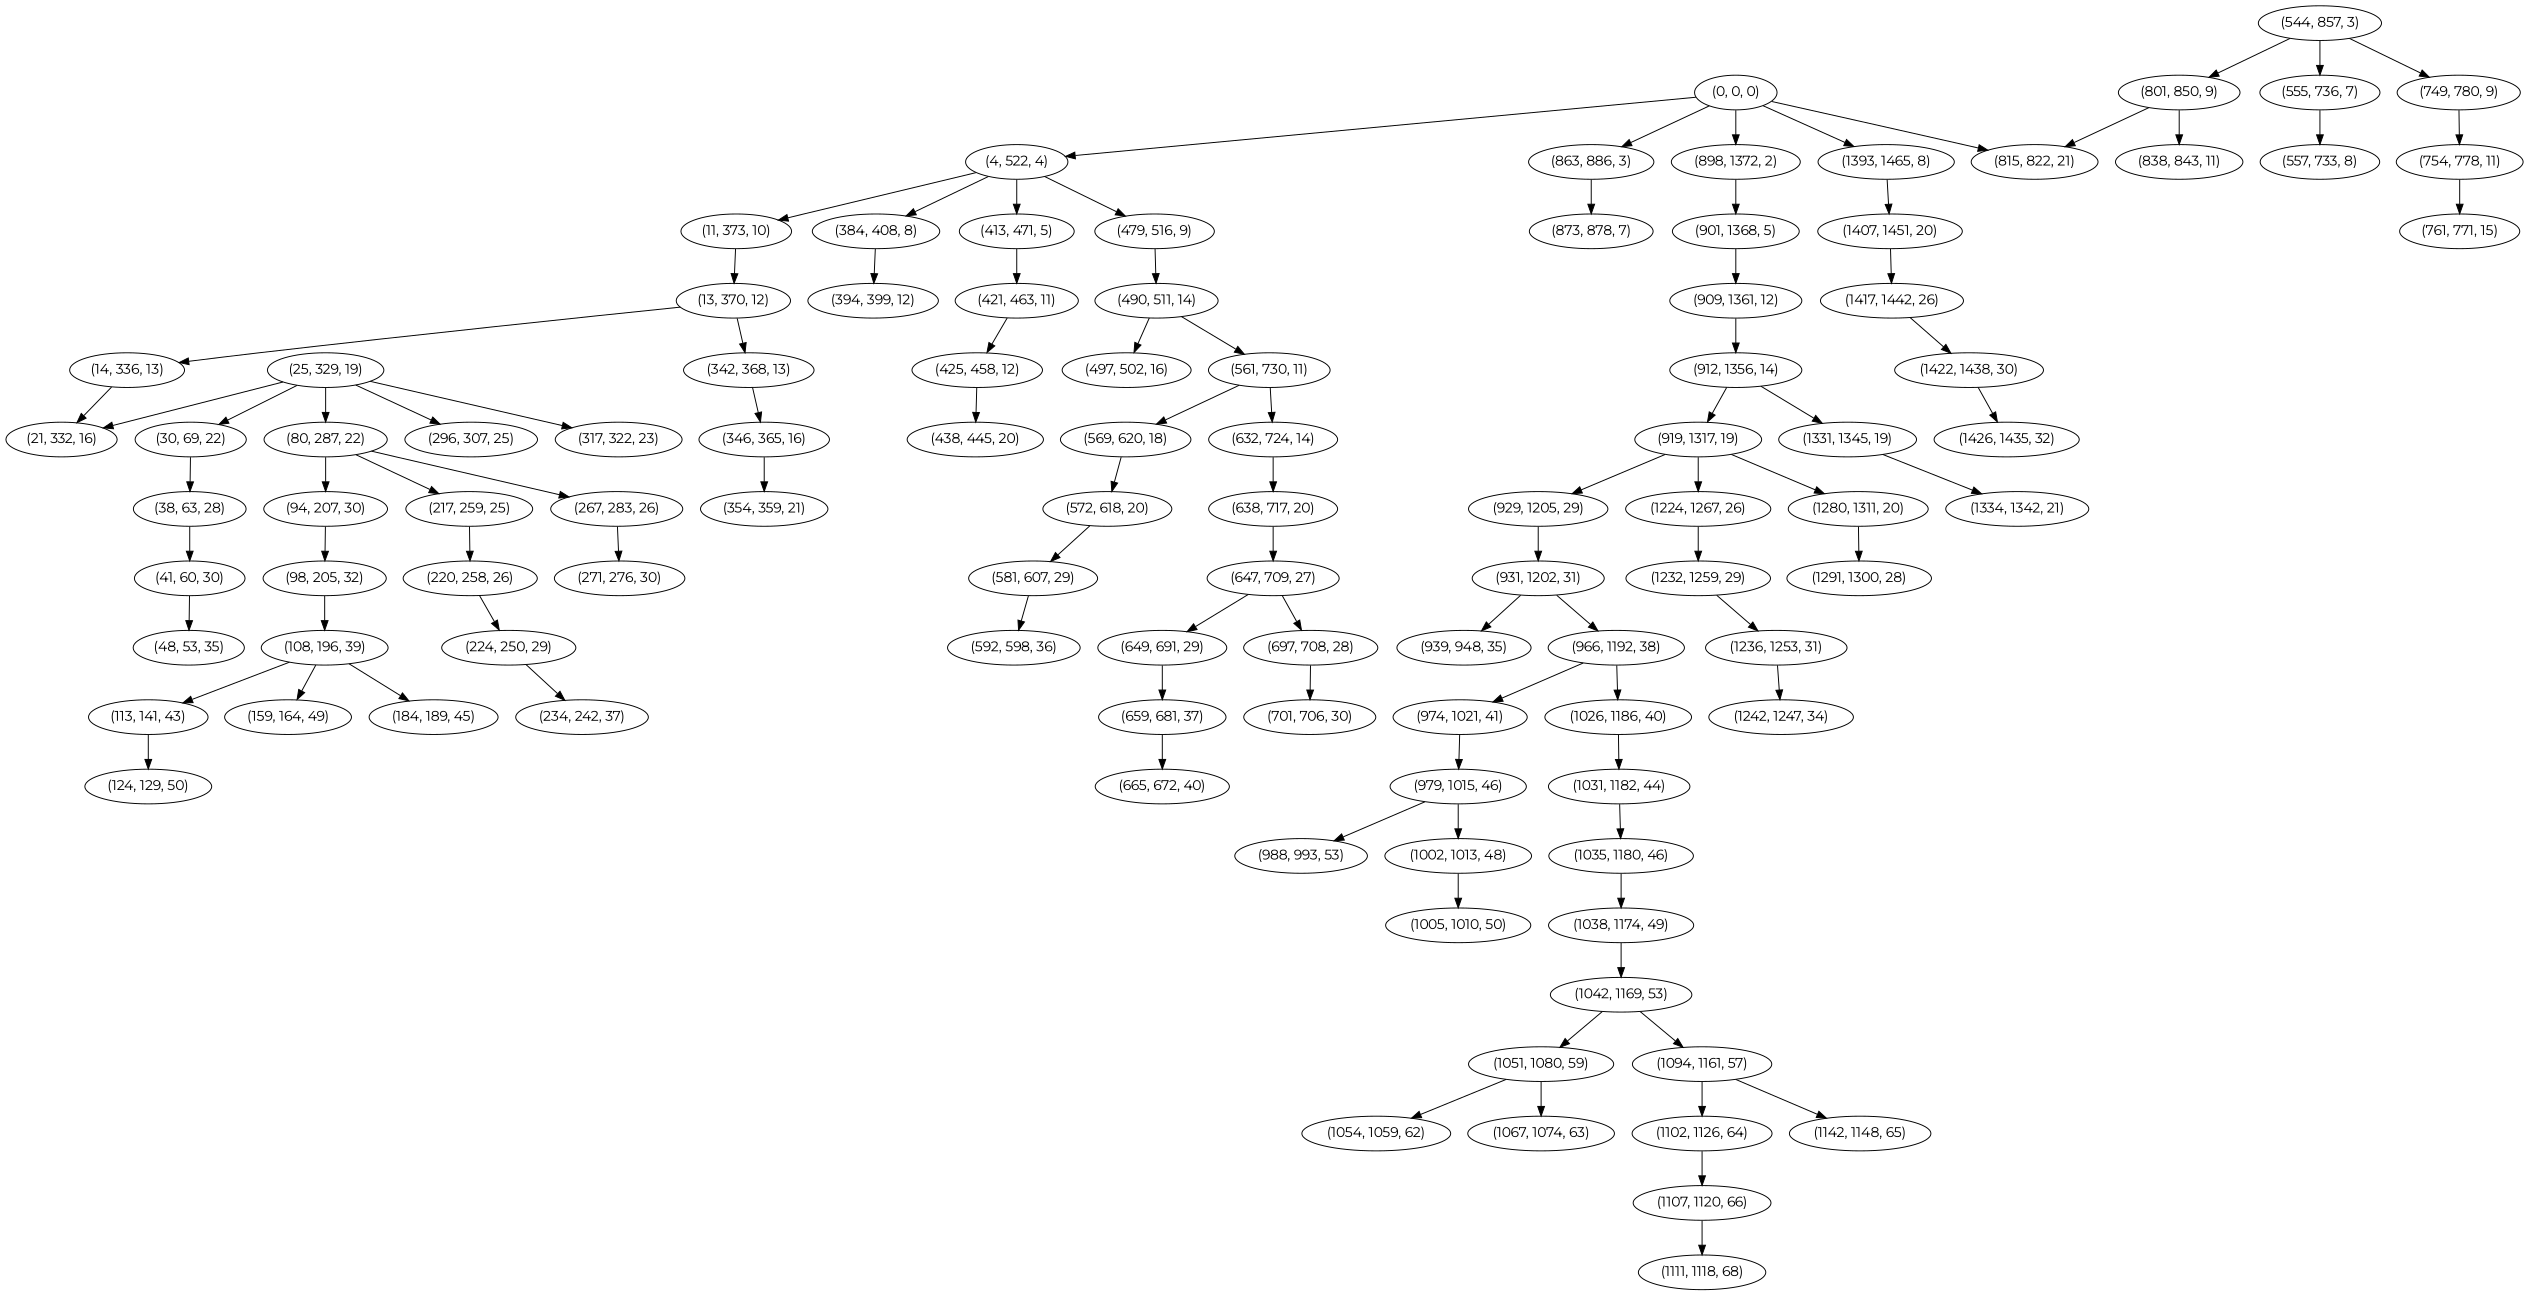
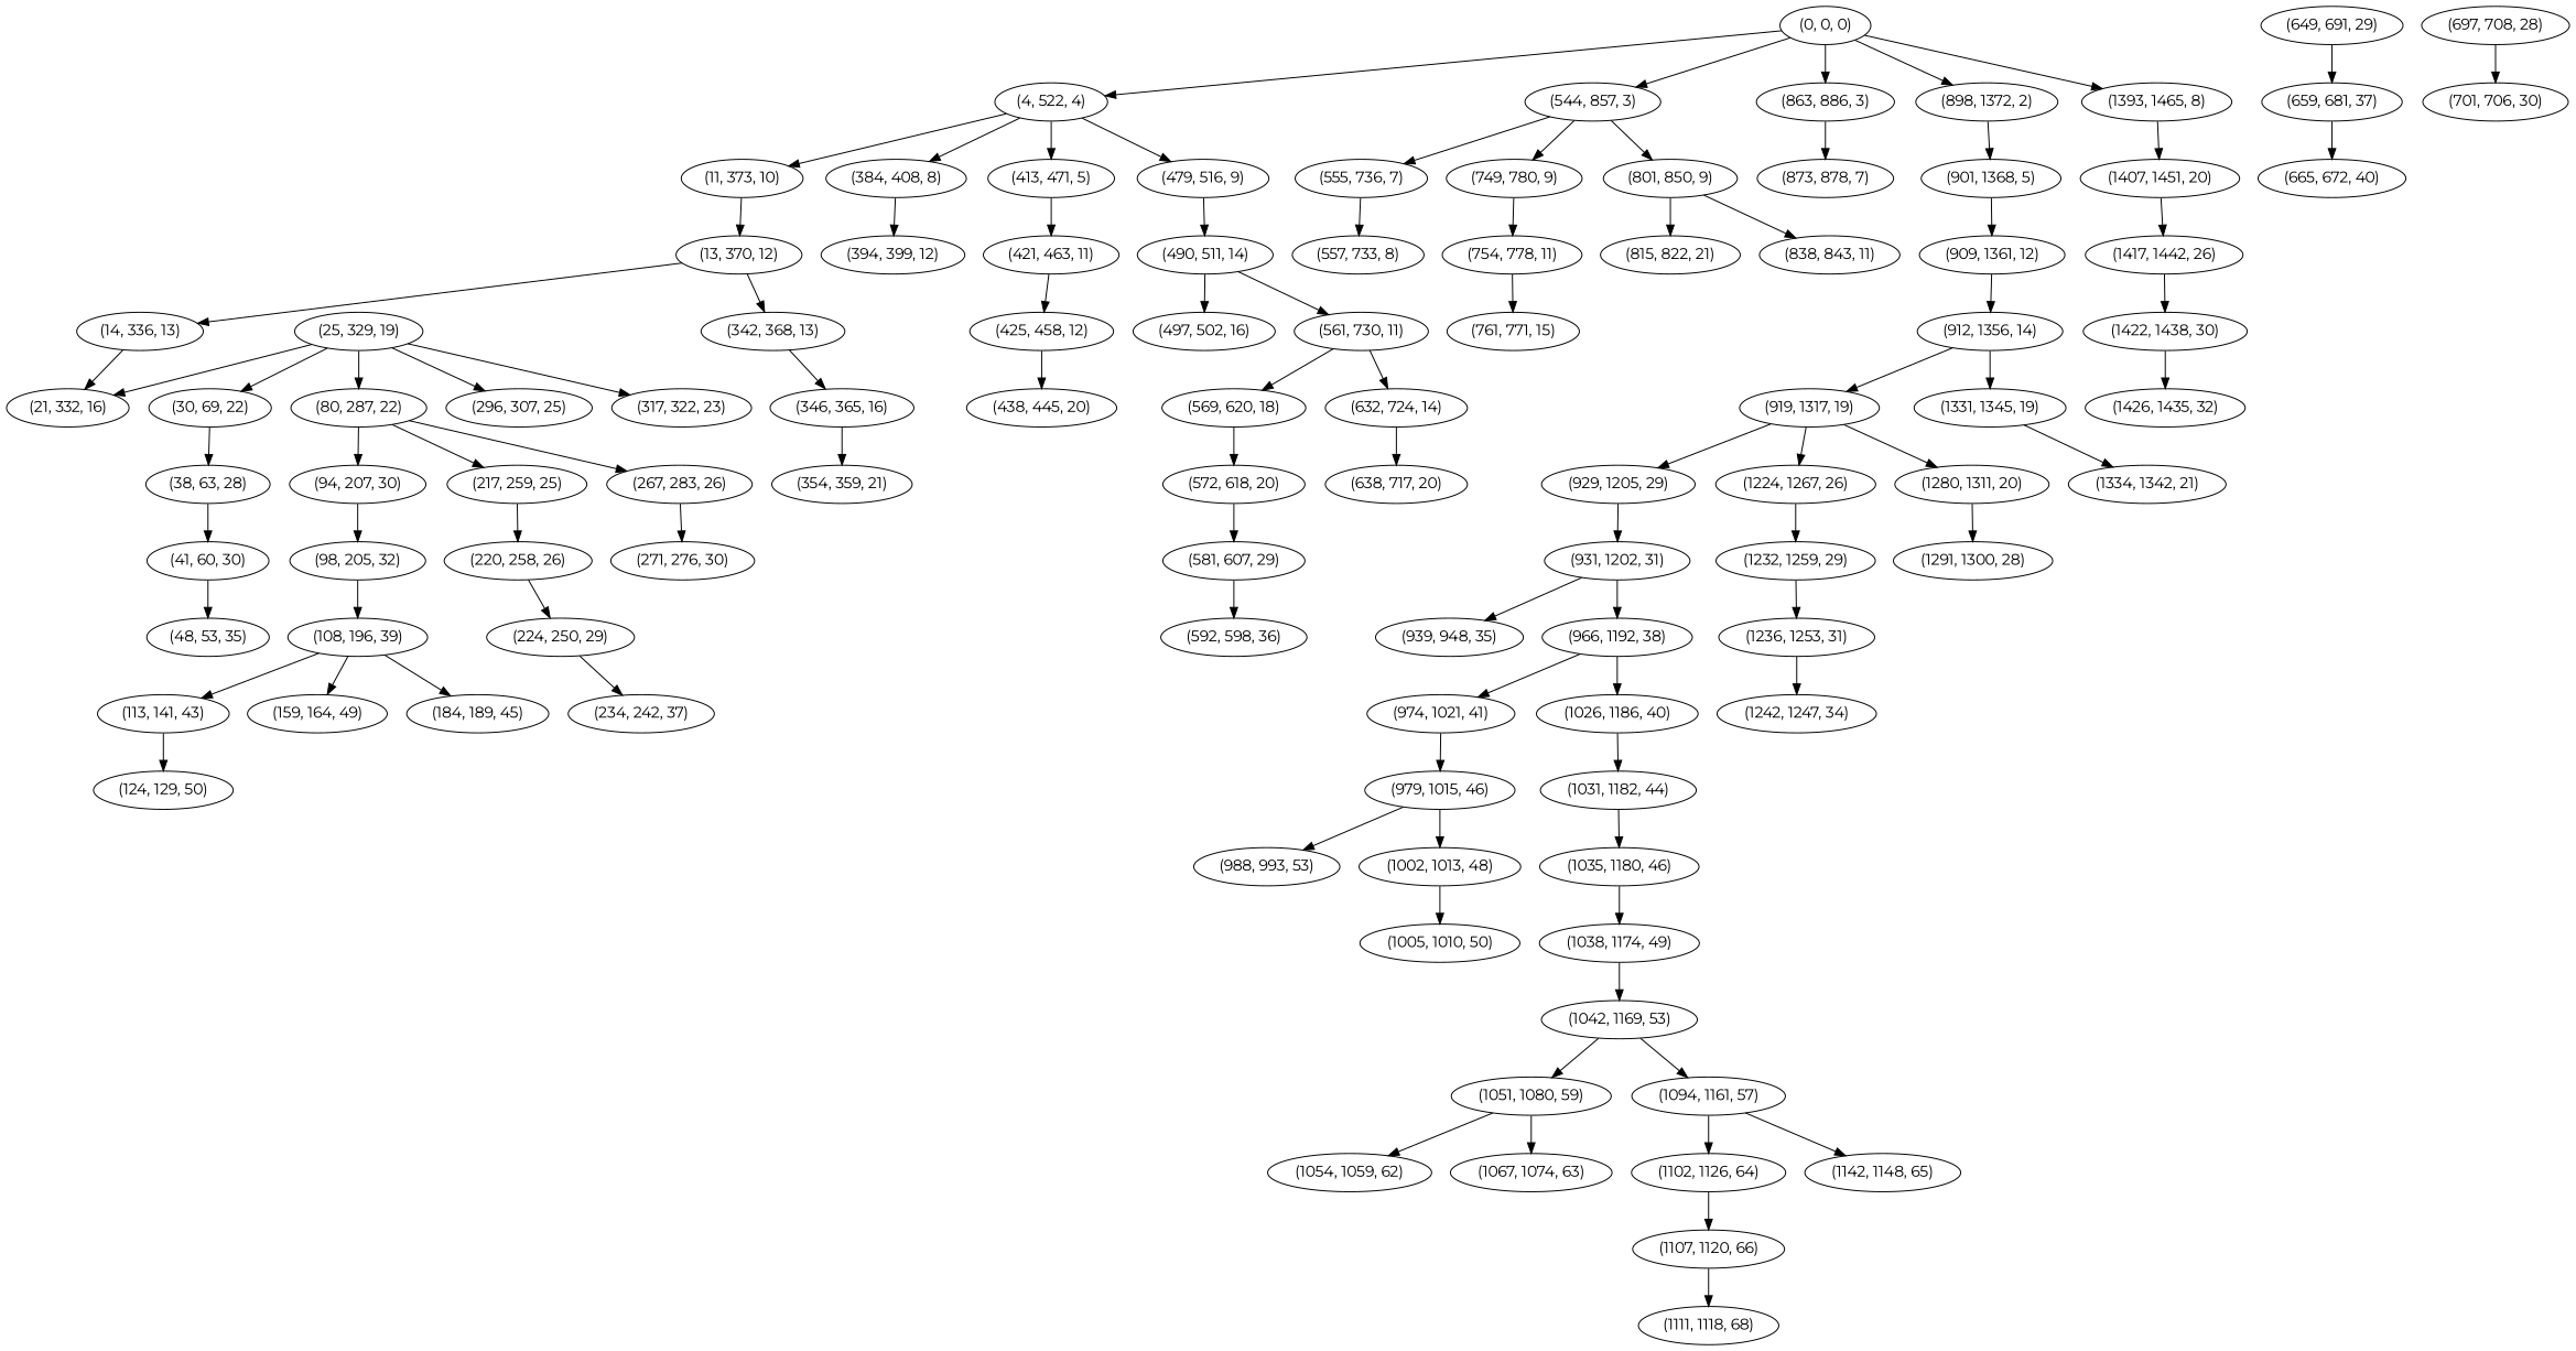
  digraph {
    fontname=Montserrat
    node [fontname=Montserrat]
    edge [fontname=Montserrat]
    "(0, 0, 0)"
    "(4, 522, 4)"
    "(544, 857, 3)"
    "(863, 886, 3)"
    "(898, 1372, 2)"
    "(1393, 1465, 8)"
    "(11, 373, 10)"
    "(384, 408, 8)"
    "(413, 471, 5)"
    "(479, 516, 9)"
    "(555, 736, 7)"
    "(749, 780, 9)"
    "(801, 850, 9)"
    "(873, 878, 7)"
    "(901, 1368, 5)"
    "(1407, 1451, 20)"
    "(13, 370, 12)"
    "(394, 399, 12)"
    "(421, 463, 11)"
    "(490, 511, 14)"
    "(14, 336, 13)"
    "(342, 368, 13)"
    "(21, 332, 16)"
    "(346, 365, 16)"
    "(25, 329, 19)"
    "(30, 69, 22)"
    "(80, 287, 22)"
    "(296, 307, 25)"
    "(317, 322, 23)"
    "(38, 63, 28)"
    "(94, 207, 30)"
    "(217, 259, 25)"
    "(267, 283, 26)"
    "(41, 60, 30)"
    "(48, 53, 35)"
    "(98, 205, 32)"
    "(220, 258, 26)"
    "(271, 276, 30)"
    "(108, 196, 39)"
    "(113, 141, 43)"
    "(159, 164, 49)"
    "(184, 189, 45)"
    "(124, 129, 50)"
    "(224, 250, 29)"
    "(234, 242, 37)"
    "(354, 359, 21)"
    "(425, 458, 12)"
    "(438, 445, 20)"
    "(497, 502, 16)"
    "(561, 730, 11)"
    "(557, 733, 8)"
    "(754, 778, 11)"
    "(815, 822, 21)"
    "(838, 843, 11)"
    "(569, 620, 18)"
    "(632, 724, 14)"
    "(572, 618, 20)"
    "(638, 717, 20)"
    "(581, 607, 29)"
    "(592, 598, 36)"
-   "(647, 709, 27)"
    "(649, 691, 29)"
    "(697, 708, 28)"
    "(659, 681, 37)"
    "(701, 706, 30)"
    "(665, 672, 40)"
    "(761, 771, 15)"
    "(909, 1361, 12)"
    "(912, 1356, 14)"
    "(919, 1317, 19)"
    "(1331, 1345, 19)"
    "(929, 1205, 29)"
    "(1224, 1267, 26)"
    "(1280, 1311, 20)"
    "(1334, 1342, 21)"
    "(931, 1202, 31)"
    "(1232, 1259, 29)"
    "(1291, 1300, 28)"
    "(939, 948, 35)"
    "(966, 1192, 38)"
    "(974, 1021, 41)"
    "(1026, 1186, 40)"
    "(979, 1015, 46)"
    "(1031, 1182, 44)"
    "(988, 993, 53)"
    "(1002, 1013, 48)"
    "(1005, 1010, 50)"
    "(1035, 1180, 46)"
    "(1038, 1174, 49)"
    "(1042, 1169, 53)"
    "(1051, 1080, 59)"
    "(1094, 1161, 57)"
    "(1054, 1059, 62)"
    "(1067, 1074, 63)"
    "(1102, 1126, 64)"
    "(1142, 1148, 65)"
    "(1107, 1120, 66)"
    "(1111, 1118, 68)"
    "(1236, 1253, 31)"
    "(1242, 1247, 34)"
    "(1417, 1442, 26)"
    "(1422, 1438, 30)"
    "(1426, 1435, 32)"
    "(0, 0, 0)" -> "(4, 522, 4)"
-   "(0, 0, 0)" -> "(815, 822, 21)"
+   "(0, 0, 0)" -> "(544, 857, 3)"
    "(0, 0, 0)" -> "(863, 886, 3)"
    "(0, 0, 0)" -> "(898, 1372, 2)"
    "(0, 0, 0)" -> "(1393, 1465, 8)"
    "(4, 522, 4)" -> "(11, 373, 10)"
    "(4, 522, 4)" -> "(384, 408, 8)"
    "(4, 522, 4)" -> "(413, 471, 5)"
    "(4, 522, 4)" -> "(479, 516, 9)"
    "(544, 857, 3)" -> "(555, 736, 7)"
    "(544, 857, 3)" -> "(749, 780, 9)"
    "(544, 857, 3)" -> "(801, 850, 9)"
    "(863, 886, 3)" -> "(873, 878, 7)"
    "(898, 1372, 2)" -> "(901, 1368, 5)"
    "(1393, 1465, 8)" -> "(1407, 1451, 20)"
    "(11, 373, 10)" -> "(13, 370, 12)"
    "(384, 408, 8)" -> "(394, 399, 12)"
    "(413, 471, 5)" -> "(421, 463, 11)"
    "(479, 516, 9)" -> "(490, 511, 14)"
    "(555, 736, 7)" -> "(557, 733, 8)"
    "(749, 780, 9)" -> "(754, 778, 11)"
    "(801, 850, 9)" -> "(815, 822, 21)"
    "(801, 850, 9)" -> "(838, 843, 11)"
    "(901, 1368, 5)" -> "(909, 1361, 12)"
    "(1407, 1451, 20)" -> "(1417, 1442, 26)"
    "(13, 370, 12)" -> "(14, 336, 13)"
    "(13, 370, 12)" -> "(342, 368, 13)"
    "(421, 463, 11)" -> "(425, 458, 12)"
    "(490, 511, 14)" -> "(497, 502, 16)"
    "(490, 511, 14)" -> "(561, 730, 11)"
    "(14, 336, 13)" -> "(21, 332, 16)"
    "(342, 368, 13)" -> "(346, 365, 16)"
    "(346, 365, 16)" -> "(354, 359, 21)"
    "(25, 329, 19)" -> "(21, 332, 16)"
    "(25, 329, 19)" -> "(30, 69, 22)"
    "(25, 329, 19)" -> "(80, 287, 22)"
    "(25, 329, 19)" -> "(296, 307, 25)"
    "(25, 329, 19)" -> "(317, 322, 23)"
    "(30, 69, 22)" -> "(38, 63, 28)"
    "(80, 287, 22)" -> "(94, 207, 30)"
    "(80, 287, 22)" -> "(217, 259, 25)"
    "(80, 287, 22)" -> "(267, 283, 26)"
    "(38, 63, 28)" -> "(41, 60, 30)"
    "(94, 207, 30)" -> "(98, 205, 32)"
    "(217, 259, 25)" -> "(220, 258, 26)"
    "(267, 283, 26)" -> "(271, 276, 30)"
    "(41, 60, 30)" -> "(48, 53, 35)"
    "(98, 205, 32)" -> "(108, 196, 39)"
    "(220, 258, 26)" -> "(224, 250, 29)"
    "(108, 196, 39)" -> "(113, 141, 43)"
    "(108, 196, 39)" -> "(159, 164, 49)"
    "(108, 196, 39)" -> "(184, 189, 45)"
    "(113, 141, 43)" -> "(124, 129, 50)"
    "(224, 250, 29)" -> "(234, 242, 37)"
    "(425, 458, 12)" -> "(438, 445, 20)"
    "(561, 730, 11)" -> "(569, 620, 18)"
    "(561, 730, 11)" -> "(632, 724, 14)"
    "(754, 778, 11)" -> "(761, 771, 15)"
    "(569, 620, 18)" -> "(572, 618, 20)"
    "(632, 724, 14)" -> "(638, 717, 20)"
    "(572, 618, 20)" -> "(581, 607, 29)"
-   "(638, 717, 20)" -> "(647, 709, 27)"
    "(581, 607, 29)" -> "(592, 598, 36)"
-   "(647, 709, 27)" -> "(649, 691, 29)"
-   "(647, 709, 27)" -> "(697, 708, 28)"
    "(649, 691, 29)" -> "(659, 681, 37)"
    "(697, 708, 28)" -> "(701, 706, 30)"
    "(659, 681, 37)" -> "(665, 672, 40)"
    "(909, 1361, 12)" -> "(912, 1356, 14)"
    "(912, 1356, 14)" -> "(919, 1317, 19)"
    "(912, 1356, 14)" -> "(1331, 1345, 19)"
    "(919, 1317, 19)" -> "(929, 1205, 29)"
    "(919, 1317, 19)" -> "(1224, 1267, 26)"
    "(919, 1317, 19)" -> "(1280, 1311, 20)"
    "(1331, 1345, 19)" -> "(1334, 1342, 21)"
    "(929, 1205, 29)" -> "(931, 1202, 31)"
    "(1224, 1267, 26)" -> "(1232, 1259, 29)"
    "(1280, 1311, 20)" -> "(1291, 1300, 28)"
    "(931, 1202, 31)" -> "(939, 948, 35)"
    "(931, 1202, 31)" -> "(966, 1192, 38)"
    "(1232, 1259, 29)" -> "(1236, 1253, 31)"
    "(966, 1192, 38)" -> "(974, 1021, 41)"
    "(966, 1192, 38)" -> "(1026, 1186, 40)"
    "(974, 1021, 41)" -> "(979, 1015, 46)"
    "(1026, 1186, 40)" -> "(1031, 1182, 44)"
    "(979, 1015, 46)" -> "(988, 993, 53)"
    "(979, 1015, 46)" -> "(1002, 1013, 48)"
    "(1031, 1182, 44)" -> "(1035, 1180, 46)"
    "(1002, 1013, 48)" -> "(1005, 1010, 50)"
    "(1035, 1180, 46)" -> "(1038, 1174, 49)"
    "(1038, 1174, 49)" -> "(1042, 1169, 53)"
    "(1042, 1169, 53)" -> "(1051, 1080, 59)"
    "(1042, 1169, 53)" -> "(1094, 1161, 57)"
    "(1051, 1080, 59)" -> "(1054, 1059, 62)"
    "(1051, 1080, 59)" -> "(1067, 1074, 63)"
    "(1094, 1161, 57)" -> "(1102, 1126, 64)"
    "(1094, 1161, 57)" -> "(1142, 1148, 65)"
    "(1102, 1126, 64)" -> "(1107, 1120, 66)"
    "(1107, 1120, 66)" -> "(1111, 1118, 68)"
    "(1236, 1253, 31)" -> "(1242, 1247, 34)"
    "(1417, 1442, 26)" -> "(1422, 1438, 30)"
    "(1422, 1438, 30)" -> "(1426, 1435, 32)"
  }
